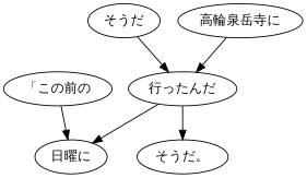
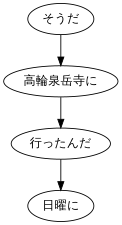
  digraph {
    fontname=Montserrat
    node [fontname=Montserrat]
    edge [fontname=Montserrat]
-   n1 [label="「この前の"]
    n2 [label="日曜に"]
    n3 [label="行ったんだ"]
-   n4 [label="そうだ。"]
    n5 [label="そうだ"]
    n6 [label="高輪泉岳寺に"]
-   n1 -> n2
    n3 -> n2
-   n3 -> n4
-   n5 -> n3
+   n5 -> n6
    n6 -> n3
  }
